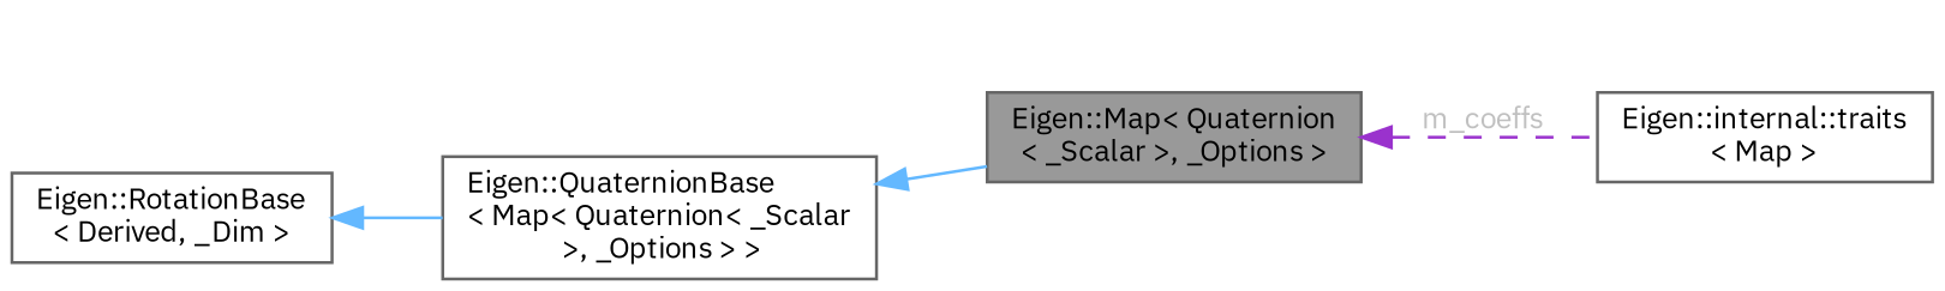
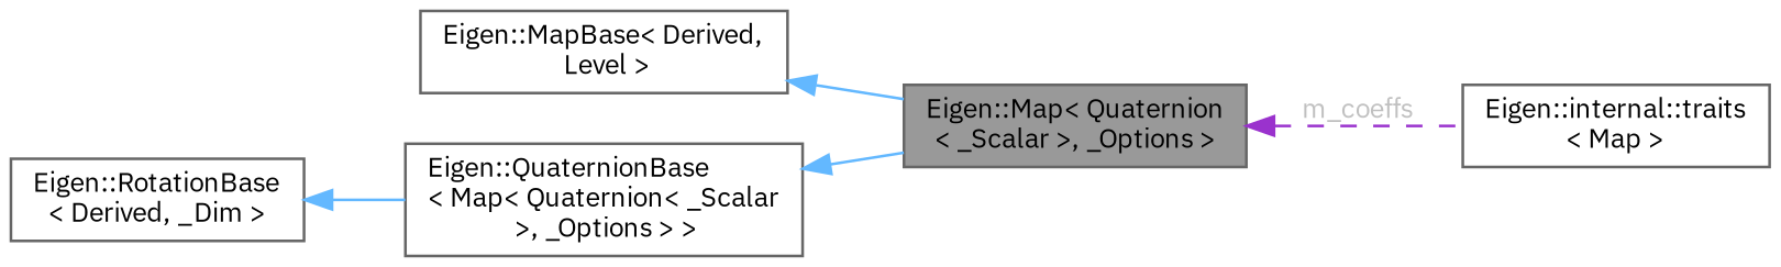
  digraph {
    fontname="IBM Plex Sans"
    rankdir=LR
    node [color=gray40 fillcolor=white fontname="IBM Plex Sans" fontsize=10 shape=box style=filled]
    edge [color=steelblue1 dir=back fontname="IBM Plex Sans" fontsize=10 labelfontname=Helvetica labelfontsize=10 style=solid]
    n1 [fillcolor=grey60 fontcolor=black height=0.2 label="Eigen::Map\< Quaternion\l\< _Scalar \>, _Options \>" width=0.4]
    n2 [height=0.2 label="Eigen::internal::traits\l\< Map \>" width=0.4]
+   n3 [height=0.2 label="Eigen::MapBase\< Derived,\l Level \>" width=0.4]
    n4 [height=0.2 label="Eigen::QuaternionBase\l\< Map\< Quaternion\< _Scalar\l \>, _Options \> \>" width=0.4]
    n5 [height=0.2 label="Eigen::RotationBase\l\< Derived, _Dim \>" width=0.4]
    n1 -> n2 [color=darkorchid3 fontcolor=grey label=" m_coeffs" style=dashed]
+   n3 -> n1
    n4 -> n1
    n5 -> n4
  }
